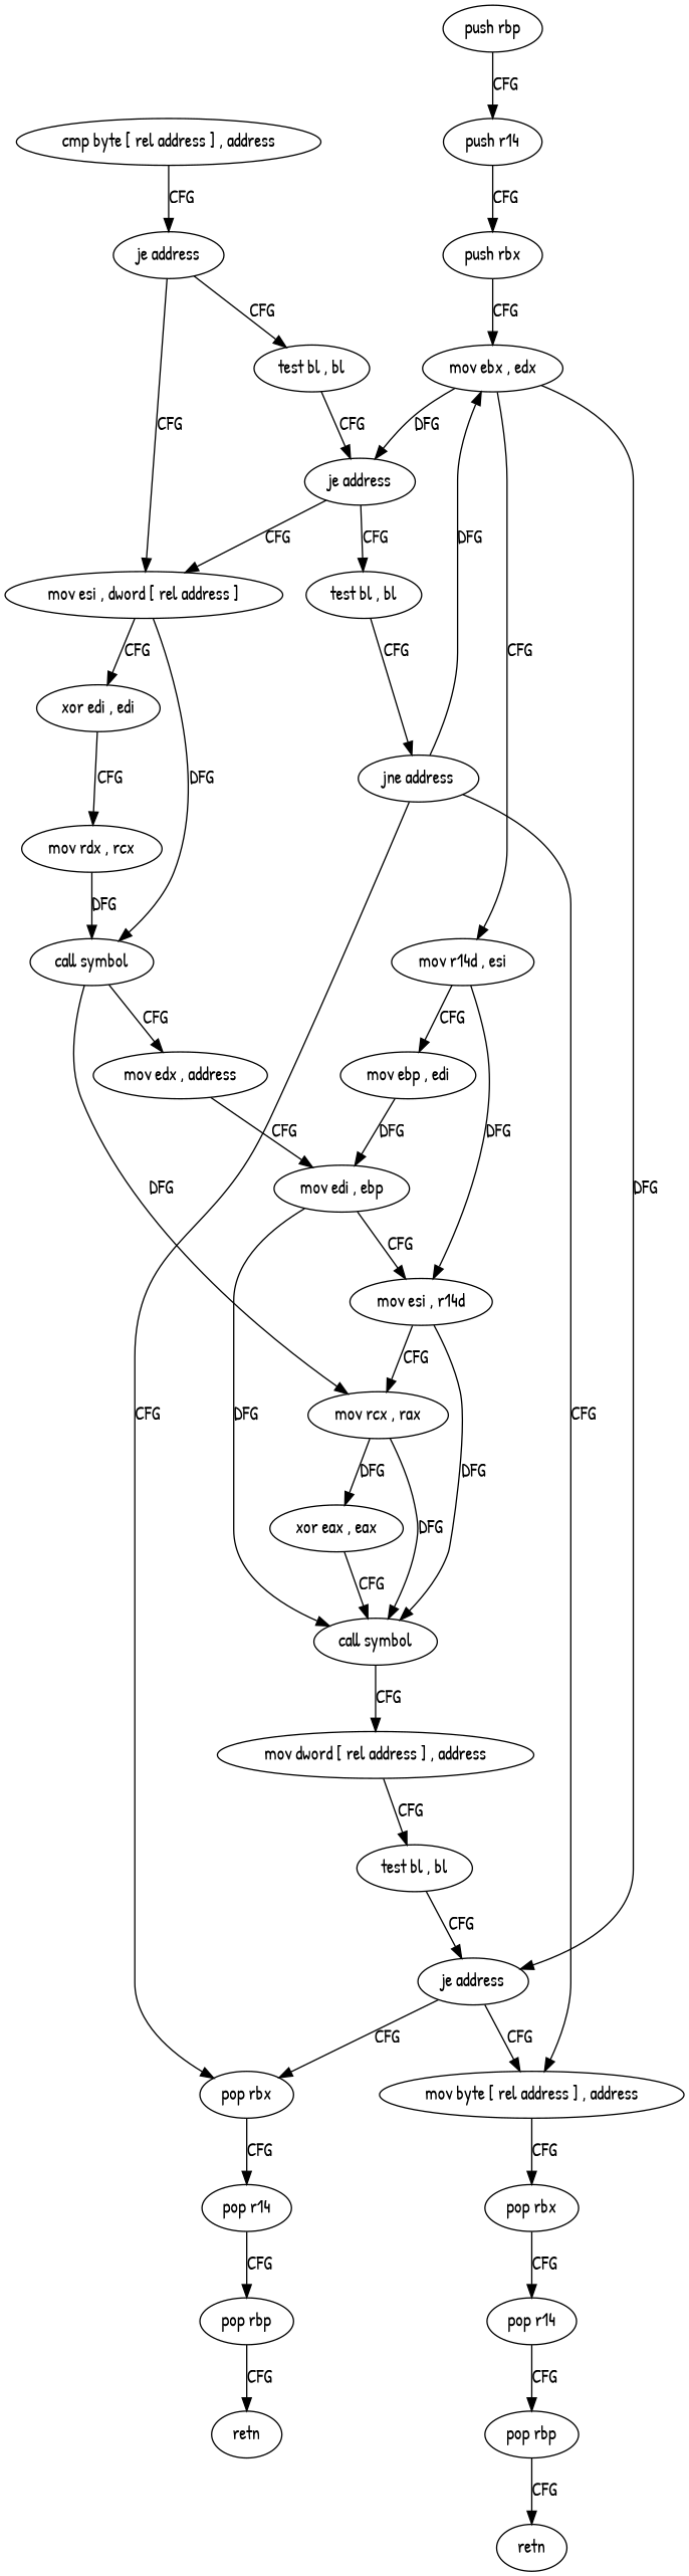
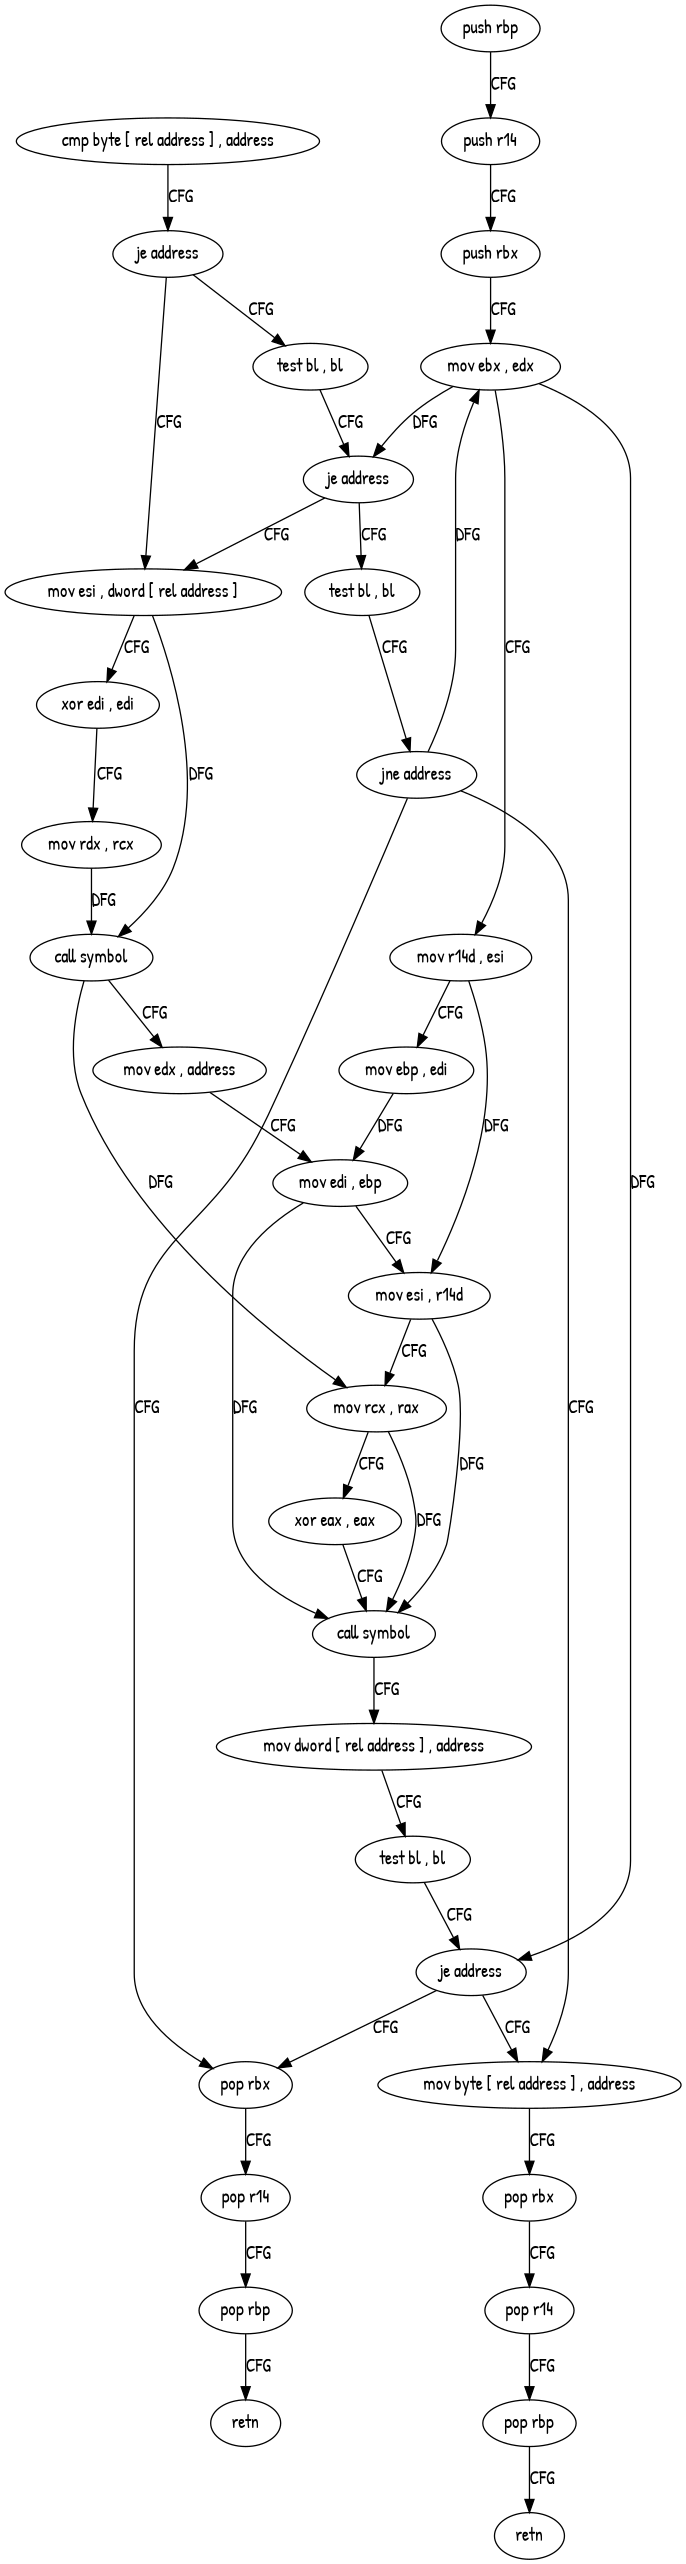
  digraph {
    fontname="Patrick Hand"
    node [fontname="Patrick Hand"]
    edge [fontname="Patrick Hand"]
    n1 [label="push rbp"]
    n2 [label="push r14"]
    n3 [label="push rbx"]
    n4 [label="mov ebx , edx"]
    n5 [label="mov r14d , esi"]
    n6 [label="je address"]
    n7 [label="je address"]
    n8 [label="mov ebp , edi"]
    n9 [label="mov esi , r14d"]
    n10 [label="pop rbx"]
    n11 [label="mov byte [ rel address ] , address"]
    n12 [label="mov esi , dword [ rel address ]"]
    n13 [label="test bl , bl"]
    n14 [label="jne address"]
    n15 [label="mov edi , ebp"]
    n16 [label="mov rcx , rax"]
    n17 [label="call symbol"]
    n18 [label="cmp byte [ rel address ] , address"]
    n19 [label="je address"]
    n20 [label="test bl , bl"]
    n21 [label="xor edi , edi"]
    n22 [label="call symbol"]
    n23 [label="mov rdx , rcx"]
    n24 [label="mov edx , address"]
    n25 [label="xor eax , eax"]
    n26 [label="mov dword [ rel address ] , address"]
    n27 [label="test bl , bl"]
    n28 [label="pop r14"]
    n29 [label="pop rbx"]
    n30 [label="pop rbp"]
    n31 [label="pop r14"]
    n32 [label=retn]
    n33 [label="pop rbp"]
    n34 [label=retn]
    n1 -> n2 [label=CFG]
    n2 -> n3 [label=CFG]
    n3 -> n4 [label=CFG]
    n4 -> n5 [label=CFG]
    n4 -> n6 [label=DFG]
    n4 -> n7 [label=DFG]
    n5 -> n8 [label=CFG]
    n5 -> n9 [label=DFG]
    n6 -> n10 [label=CFG]
    n6 -> n11 [label=CFG]
    n7 -> n12 [label=CFG]
    n7 -> n13 [label=CFG]
    n8 -> n15 [label=DFG]
    n9 -> n16 [label=CFG]
    n9 -> n17 [label=DFG]
    n10 -> n28 [label=CFG]
    n11 -> n29 [label=CFG]
    n12 -> n21 [label=CFG]
    n12 -> n22 [label=DFG]
    n13 -> n14 [label=CFG]
    n14 -> n4 [label=DFG]
    n14 -> n10 [label=CFG]
    n14 -> n11 [label=CFG]
    n15 -> n9 [label=CFG]
    n15 -> n17 [label=DFG]
    n16 -> n17 [label=DFG]
-   n16 -> n25 [label=DFG]
+   n16 -> n25 [label=CFG]
    n17 -> n26 [label=CFG]
    n18 -> n19 [label=CFG]
    n19 -> n12 [label=CFG]
    n19 -> n20 [label=CFG]
    n20 -> n7 [label=CFG]
    n21 -> n23 [label=CFG]
    n22 -> n16 [label=DFG]
    n22 -> n24 [label=CFG]
    n23 -> n22 [label=DFG]
    n24 -> n15 [label=CFG]
    n25 -> n17 [label=CFG]
    n26 -> n27 [label=CFG]
    n27 -> n6 [label=CFG]
    n28 -> n30 [label=CFG]
    n29 -> n31 [label=CFG]
    n30 -> n32 [label=CFG]
    n31 -> n33 [label=CFG]
    n33 -> n34 [label=CFG]
  }
